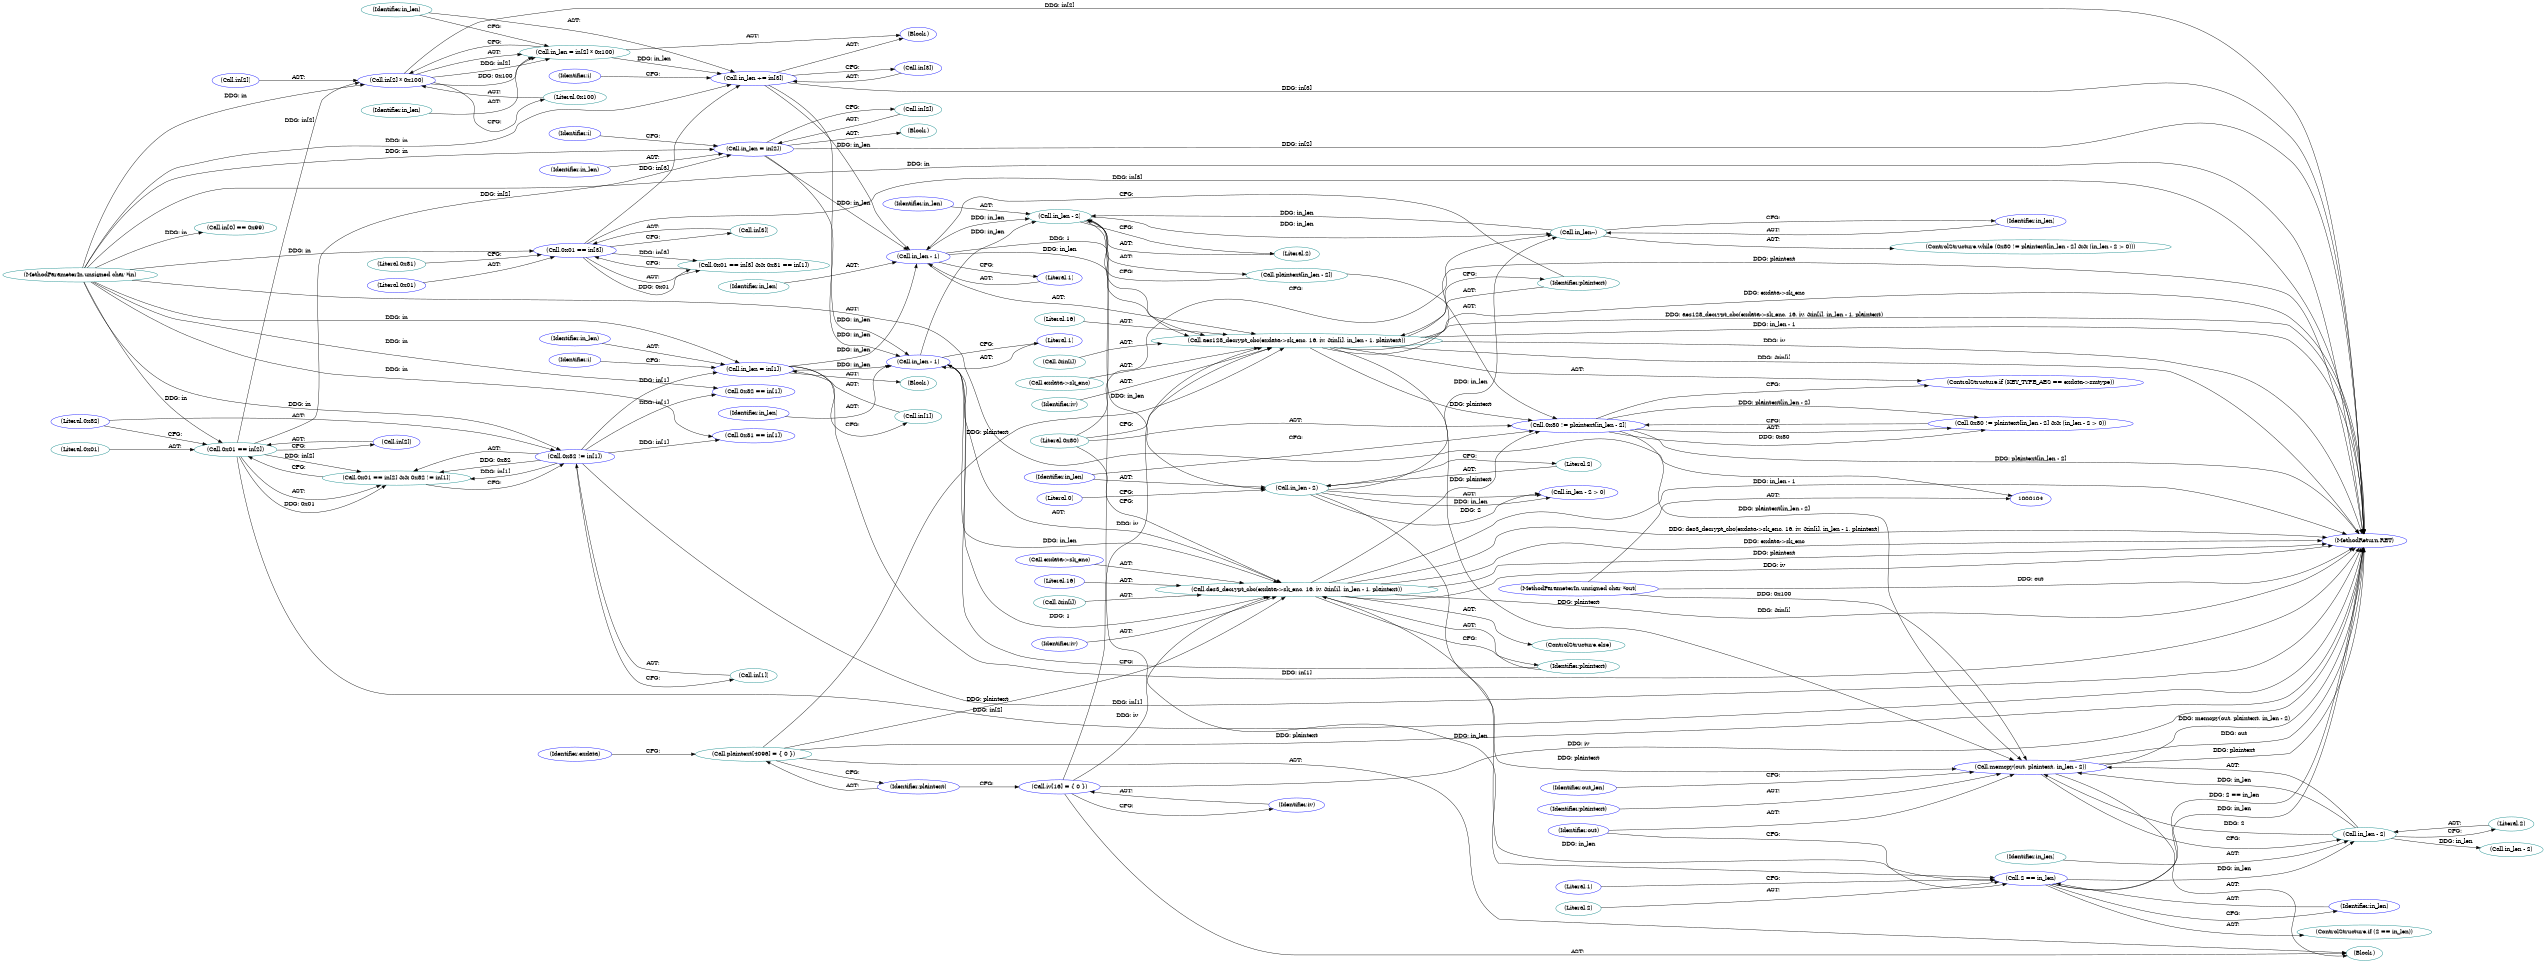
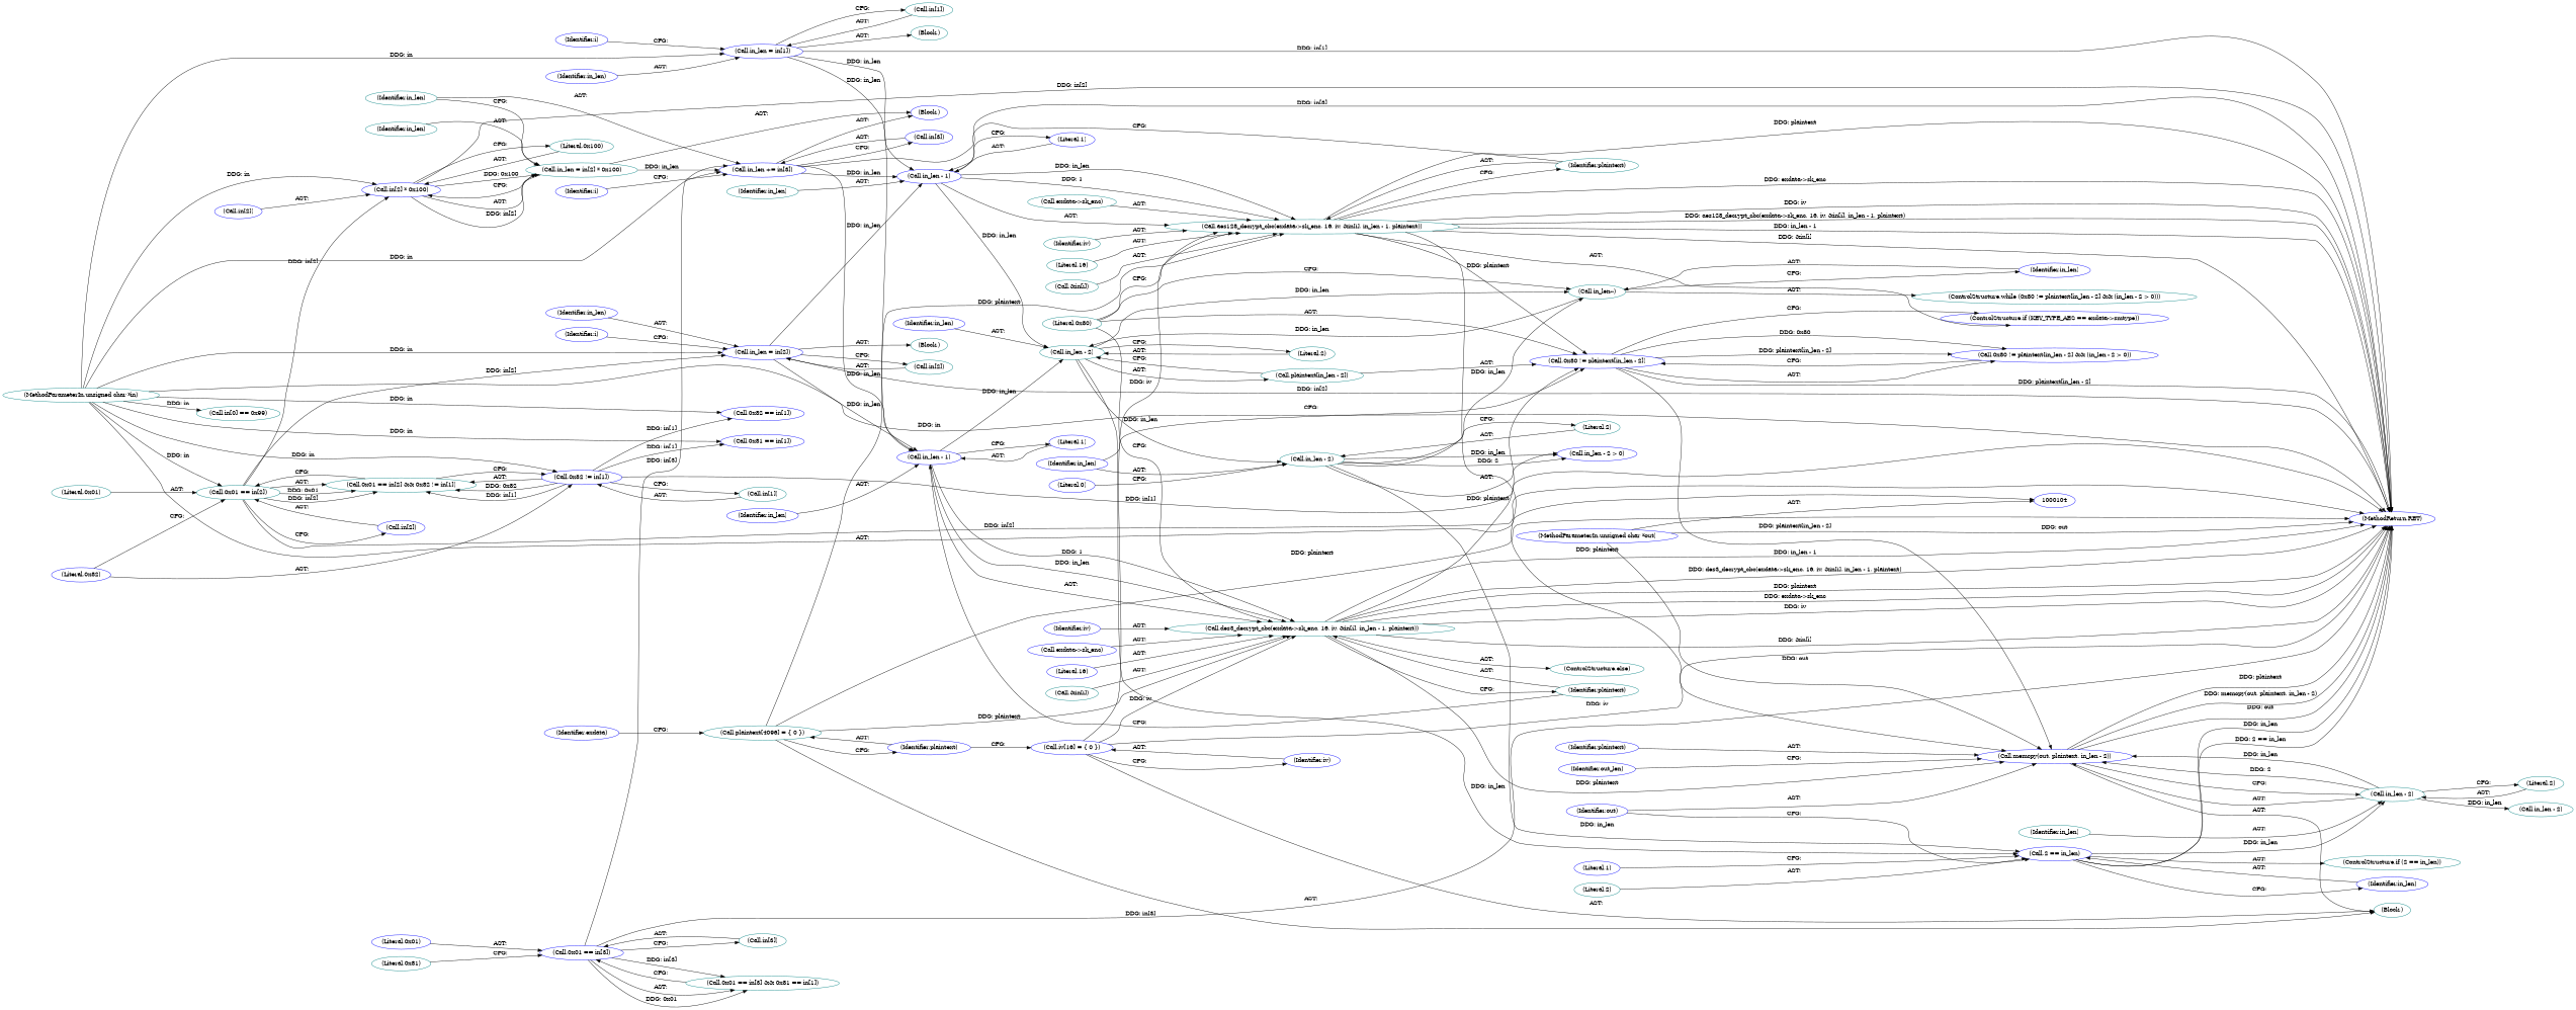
  digraph {
    fontname="DejaVu Serif"
    rankdir=LR
    node [color=blue fontname="DejaVu Serif"]
    edge [fontname="DejaVu Serif"]
    n1 [label="(Call,memcpy(out, plaintext, in_len - 2))"]
    n2 [color=teal label="(Call,in_len - 2)"]
    n3 [color=teal label="(Block,)"]
    n4 [label="(MethodReturn,RET)"]
    n5 [color=teal label="(Literal,2)"]
    n6 [color=teal label="(Call,in_len - 2)"]
    n7 [label="(MethodParameterIn,unsigned char *out)"]
    1000104
    n9 [label="(Call,0x80 != plaintext[in_len - 2])"]
    n10 [label="(Call,0x80 != plaintext[in_len - 2] && (in_len - 2 > 0))"]
    n11 [label="(ControlStructure,if (KEY_TYPE_AES == exdata->smtype))"]
    n12 [color=teal label="(Call,plaintext[in_len - 2])"]
    n13 [color=teal label="(Call,in_len - 2)"]
    n14 [color=teal label="(Call,des3_decrypt_cbc(exdata->sk_enc, 16, iv, &in[i], in_len - 1, plaintext))"]
    n15 [color=teal label="(ControlStructure,else)"]
    n16 [color=teal label="(Identifier,plaintext)"]
    n17 [label="(Call,in_len - 1)"]
    n18 [label="(Call,iv[16] = { 0 })"]
    n19 [color=teal label="(Call,aes128_decrypt_cbc(exdata->sk_enc, 16, iv, &in[i], in_len - 1, plaintext))"]
    n20 [label="(Identifier,iv)"]
    n21 [color=teal label="(Identifier,plaintext)"]
    n22 [label="(Literal,1)"]
    n23 [label="(Call,2 == in_len)"]
    n24 [color=teal label="(Call,in_len - 2)"]
    n25 [color=teal label="(Call,in_len--)"]
    n26 [color=teal label="(Literal,2)"]
    n27 [label="(Call,in_len += in[3])"]
    n28 [label="(Call,in_len - 1)"]
    n29 [label="(Block,)"]
    n30 [label="(Call,in[3])"]
    n31 [label="(Literal,1)"]
    n32 [label="(Call,0x01 == in[3])"]
    n33 [color=teal label="(Call,in[3])"]
    n34 [color=teal label="(Call,0x01 == in[3] && 0x81 == in[1])"]
    n35 [color=teal label="(MethodParameterIn,unsigned char *in)"]
    n36 [label="(Call,in[2] * 0x100)"]
    n37 [color=teal label="(Call,0x01 == in[2])"]
    n38 [label="(Call,in_len = in[1])"]
    n39 [label="(Call,0x82 != in[1])"]
    n40 [label="(Call,in_len = in[2])"]
    n41 [color=teal label="(Call,in[0] == 0x99)"]
    n42 [label="(Call,0x81 == in[1])"]
    n43 [label="(Call,0x82 == in[1])"]
    n44 [color=teal label="(Call,in_len = in[2] * 0x100)"]
    n45 [color=teal label="(Literal,0x100)"]
    n46 [label="(Call,in[2])"]
    n47 [color=teal label="(Call,0x01 == in[2] && 0x82 != in[1])"]
    n48 [color=teal label="(Call,in[1])"]
    n49 [color=teal label="(Block,)"]
    n50 [color=teal label="(Call,in[1])"]
    n51 [color=teal label="(Call,in[2])"]
    n52 [color=teal label="(Block,)"]
    n53 [color=teal label="(Call,plaintext[4096] = { 0 })"]
    n54 [label="(Identifier,plaintext)"]
    n55 [label="(Identifier,in_len)"]
    n56 [color=teal label="(ControlStructure,if (2 == in_len))"]
    n57 [color=teal label="(Literal,2)"]
    n58 [label="(Call,in_len - 2 > 0)"]
    n59 [label="(Identifier,in_len)"]
    n60 [color=teal label="(ControlStructure,while (0x80 != plaintext[in_len - 2] && (in_len - 2 > 0)))"]
    n61 [label="(Call,in[2])"]
    n62 [color=teal label="(Identifier,in_len)"]
    n63 [color=teal label="(Call,&in[i])"]
    n64 [label="(Identifier,in_len)"]
    n65 [label="(Literal,16)"]
    n66 [label="(Identifier,i)"]
    n67 [color=teal label="(Identifier,in_len)"]
    n68 [label="(Literal,0x82)"]
    n69 [label="(Identifier,in_len)"]
    n70 [label="(Identifier,exdata)"]
    n71 [color=teal label="(Literal,0x80)"]
    n72 [color=teal label="(Call,exdata->sk_enc)"]
    n73 [label="(Identifier,out_len)"]
    n74 [color=teal label="(Identifier,iv)"]
    n75 [label="(Literal,0x01)"]
    n76 [label="(Identifier,in_len)"]
    n77 [label="(Identifier,in_len)"]
    n78 [label="(Literal,0)"]
    n79 [color=teal label="(Call,&in[i])"]
    n80 [label="(Identifier,in_len)"]
    n81 [label="(Identifier,i)"]
    n82 [color=teal label="(Identifier,in_len)"]
    n83 [color=teal label="(Literal,0x01)"]
    n84 [label="(Identifier,out)"]
    n85 [label="(Identifier,iv)"]
    n86 [color=teal label="(Literal,0x81)"]
    n87 [label="(Identifier,i)"]
    n88 [label="(Identifier,plaintext)"]
    n89 [color=teal label="(Literal,16)"]
    n90 [label="(Call,exdata->sk_enc)"]
    n91 [label="(Literal,1)"]
    n92 [color=teal label="(Identifier,in_len)"]
    n93 [color=teal label="(Literal,2)"]
    n1 -> n2 [label="CFG: "]
    n1 -> n3 [label="AST: "]
    n1 -> n4 [label="DDG: out"]
    n1 -> n4 [label="DDG: plaintext"]
    n1 -> n4 [label="DDG: memcpy(out, plaintext, in_len - 2)"]
    n2 -> n1 [label="AST: "]
    n2 -> n1 [label="DDG: in_len"]
    n2 -> n1 [label="DDG: 2"]
    n2 -> n5 [label="CFG: "]
    n2 -> n6 [label="DDG: in_len"]
    n5 -> n2 [label="AST: "]
-   n7 -> n1 [label="DDG: 0x100"]
+   n7 -> n1 [label="DDG: out"]
    n7 -> n4 [label="DDG: out"]
    n7 -> 1000104 [label="AST: "]
    n9 -> n1 [label="DDG: plaintext[in_len - 2]"]
    n9 -> n4 [label="DDG: plaintext[in_len - 2]"]
    n9 -> n10 [label="AST: "]
    n9 -> n10 [label="DDG: 0x80"]
    n9 -> n10 [label="DDG: plaintext[in_len - 2]"]
    n9 -> n11 [label="CFG: "]
    n10 -> n9 [label="CFG: "]
    n12 -> n9 [label="AST: "]
    n12 -> n13 [label="CFG: "]
    n13 -> n12 [label="AST: "]
    n13 -> n23 [label="DDG: in_len"]
    n13 -> n24 [label="DDG: in_len"]
    n13 -> n25 [label="DDG: in_len"]
    n13 -> n26 [label="CFG: "]
    n14 -> n1 [label="DDG: plaintext"]
    n14 -> n4 [label="DDG: &in[i]"]
    n14 -> n4 [label="DDG: plaintext"]
    n14 -> n4 [label="DDG: in_len - 1"]
    n14 -> n4 [label="DDG: des3_decrypt_cbc(exdata->sk_enc, 16, iv, &in[i], in_len - 1, plaintext)"]
    n14 -> n4 [label="DDG: exdata->sk_enc"]
    n14 -> n4 [label="DDG: iv"]
    n14 -> n9 [label="DDG: plaintext"]
    n14 -> n15 [label="AST: "]
    n14 -> n16 [label="CFG: "]
    n16 -> n14 [label="AST: "]
    n16 -> n17 [label="CFG: "]
    n17 -> n13 [label="DDG: in_len"]
    n17 -> n14 [label="AST: "]
    n17 -> n14 [label="DDG: in_len"]
    n17 -> n14 [label="DDG: 1"]
    n17 -> n22 [label="CFG: "]
    n18 -> n3 [label="AST: "]
    n18 -> n4 [label="DDG: iv"]
    n18 -> n14 [label="DDG: iv"]
    n18 -> n19 [label="DDG: iv"]
    n18 -> n20 [label="CFG: "]
    n19 -> n1 [label="DDG: plaintext"]
    n19 -> n4 [label="DDG: aes128_decrypt_cbc(exdata->sk_enc, 16, iv, &in[i], in_len - 1, plaintext)"]
    n19 -> n4 [label="DDG: in_len - 1"]
    n19 -> n4 [label="DDG: &in[i]"]
    n19 -> n4 [label="DDG: plaintext"]
    n19 -> n4 [label="DDG: exdata->sk_enc"]
    n19 -> n4 [label="DDG: iv"]
    n19 -> n9 [label="DDG: plaintext"]
    n19 -> n11 [label="AST: "]
    n19 -> n21 [label="CFG: "]
    n20 -> n18 [label="AST: "]
    n21 -> n19 [label="AST: "]
    n21 -> n28 [label="CFG: "]
    n22 -> n17 [label="AST: "]
    n23 -> n2 [label="DDG: in_len"]
    n23 -> n4 [label="DDG: in_len"]
    n23 -> n4 [label="DDG: 2 == in_len"]
    n23 -> n55 [label="CFG: "]
    n23 -> n56 [label="AST: "]
    n24 -> n23 [label="DDG: in_len"]
    n24 -> n25 [label="DDG: in_len"]
    n24 -> n57 [label="CFG: "]
    n24 -> n58 [label="AST: "]
    n24 -> n58 [label="DDG: in_len"]
    n24 -> n58 [label="DDG: 2"]
    n25 -> n13 [label="DDG: in_len"]
    n25 -> n59 [label="CFG: "]
    n25 -> n60 [label="AST: "]
    n26 -> n13 [label="AST: "]
    n27 -> n4 [label="DDG: in[3]"]
    n27 -> n17 [label="DDG: in_len"]
    n27 -> n28 [label="DDG: in_len"]
    n27 -> n29 [label="AST: "]
    n27 -> n30 [label="CFG: "]
    n28 -> n13 [label="DDG: in_len"]
    n28 -> n19 [label="AST: "]
    n28 -> n19 [label="DDG: in_len"]
    n28 -> n19 [label="DDG: 1"]
    n28 -> n31 [label="CFG: "]
    n30 -> n27 [label="AST: "]
    n31 -> n28 [label="AST: "]
    n32 -> n4 [label="DDG: in[3]"]
    n32 -> n27 [label="DDG: in[3]"]
    n32 -> n33 [label="CFG: "]
    n32 -> n34 [label="AST: "]
    n32 -> n34 [label="DDG: 0x01"]
    n32 -> n34 [label="DDG: in[3]"]
    n33 -> n32 [label="AST: "]
    n34 -> n32 [label="CFG: "]
    n35 -> n4 [label="DDG: in"]
    n35 -> 1000104 [label="AST: "]
    n35 -> n27 [label="DDG: in"]
-   n35 -> n32 [label="DDG: in"]
    n35 -> n36 [label="DDG: in"]
    n35 -> n37 [label="DDG: in"]
    n35 -> n38 [label="DDG: in"]
    n35 -> n39 [label="DDG: in"]
    n35 -> n40 [label="DDG: in"]
    n35 -> n41 [label="DDG: in"]
    n35 -> n42 [label="DDG: in"]
    n35 -> n43 [label="DDG: in"]
    n36 -> n4 [label="DDG: in[2]"]
    n36 -> n44 [label="AST: "]
    n36 -> n44 [label="DDG: in[2]"]
    n36 -> n44 [label="DDG: 0x100"]
    n36 -> n45 [label="CFG: "]
    n37 -> n4 [label="DDG: in[2]"]
    n37 -> n36 [label="DDG: in[2]"]
    n37 -> n40 [label="DDG: in[2]"]
    n37 -> n46 [label="CFG: "]
    n37 -> n47 [label="AST: "]
    n37 -> n47 [label="DDG: 0x01"]
    n37 -> n47 [label="DDG: in[2]"]
    n38 -> n4 [label="DDG: in[1]"]
    n38 -> n17 [label="DDG: in_len"]
    n38 -> n28 [label="DDG: in_len"]
    n38 -> n48 [label="CFG: "]
    n38 -> n49 [label="AST: "]
    n39 -> n4 [label="DDG: in[1]"]
-   n39 -> n38 [label="DDG: in[1]"]
    n39 -> n42 [label="DDG: in[1]"]
    n39 -> n43 [label="DDG: in[1]"]
    n39 -> n47 [label="AST: "]
    n39 -> n47 [label="DDG: 0x82"]
    n39 -> n47 [label="DDG: in[1]"]
    n39 -> n50 [label="CFG: "]
    n40 -> n4 [label="DDG: in[2]"]
    n40 -> n17 [label="DDG: in_len"]
    n40 -> n28 [label="DDG: in_len"]
    n40 -> n51 [label="CFG: "]
    n40 -> n52 [label="AST: "]
    n44 -> n27 [label="DDG: in_len"]
    n44 -> n29 [label="AST: "]
    n44 -> n36 [label="CFG: "]
    n45 -> n36 [label="AST: "]
    n46 -> n37 [label="AST: "]
    n47 -> n37 [label="CFG: "]
    n47 -> n39 [label="CFG: "]
    n48 -> n38 [label="AST: "]
    n50 -> n39 [label="AST: "]
    n51 -> n40 [label="AST: "]
    n53 -> n3 [label="AST: "]
    n53 -> n4 [label="DDG: plaintext"]
    n53 -> n14 [label="DDG: plaintext"]
    n53 -> n19 [label="DDG: plaintext"]
    n53 -> n54 [label="CFG: "]
    n54 -> n18 [label="CFG: "]
    n54 -> n53 [label="AST: "]
    n55 -> n23 [label="AST: "]
    n57 -> n24 [label="AST: "]
    n59 -> n25 [label="AST: "]
    n61 -> n36 [label="AST: "]
    n62 -> n2 [label="AST: "]
    n63 -> n19 [label="AST: "]
    n64 -> n40 [label="AST: "]
    n65 -> n14 [label="AST: "]
    n66 -> n40 [label="CFG: "]
    n67 -> n27 [label="AST: "]
    n67 -> n44 [label="CFG: "]
    n68 -> n37 [label="CFG: "]
    n68 -> n39 [label="AST: "]
    n69 -> n17 [label="AST: "]
    n70 -> n53 [label="CFG: "]
    n71 -> n9 [label="AST: "]
    n71 -> n14 [label="CFG: "]
    n71 -> n19 [label="CFG: "]
    n71 -> n25 [label="CFG: "]
    n72 -> n19 [label="AST: "]
    n73 -> n1 [label="CFG: "]
    n74 -> n19 [label="AST: "]
    n75 -> n32 [label="AST: "]
    n76 -> n13 [label="AST: "]
    n77 -> n9 [label="CFG: "]
    n77 -> n24 [label="AST: "]
    n78 -> n24 [label="CFG: "]
    n79 -> n14 [label="AST: "]
    n80 -> n38 [label="AST: "]
    n81 -> n38 [label="CFG: "]
    n82 -> n28 [label="AST: "]
    n83 -> n37 [label="AST: "]
    n84 -> n1 [label="AST: "]
    n84 -> n23 [label="CFG: "]
    n85 -> n14 [label="AST: "]
    n86 -> n32 [label="CFG: "]
    n87 -> n27 [label="CFG: "]
    n88 -> n1 [label="AST: "]
    n89 -> n19 [label="AST: "]
    n90 -> n14 [label="AST: "]
    n91 -> n23 [label="CFG: "]
    n92 -> n44 [label="AST: "]
    n93 -> n23 [label="AST: "]
  }
